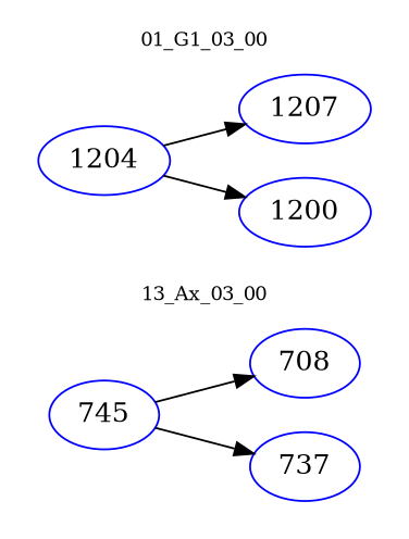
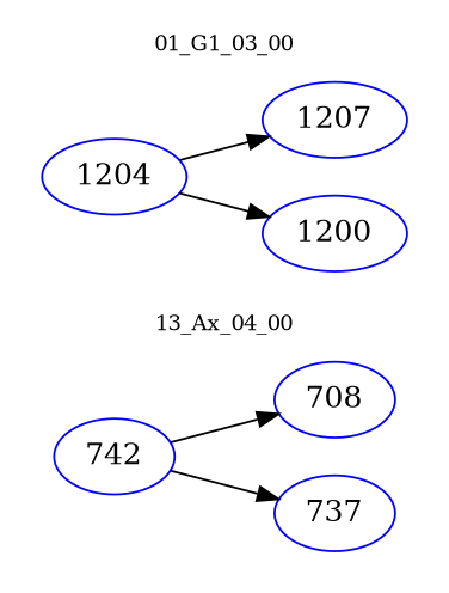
  digraph {
    rankdir=LR
    node [color=blue]
    edge [color=black]
-   n1 [label=745]
+   n1 [label=742]
    n2 [label=737]
    n3 [label=708]
    n4 [label=1204]
    n5 [label=1200]
    n6 [label=1207]
    subgraph cluster_1 {
      color=white
      fontsize=10
-     label="13_Ax_03_00"
+     label="13_Ax_04_00"
      n1
      n2
      n3
    }
    subgraph cluster_2 {
      color=white
      fontsize=10
      label="01_G1_03_00"
      n4
      n5
      n6
    }
    n1 -> n2
    n1 -> n3
    n4 -> n5
    n4 -> n6
  }
